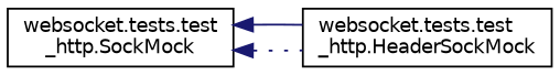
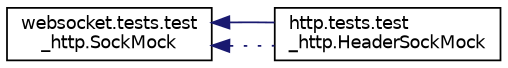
  digraph {
    rankdir=LR
    node [color=black fillcolor=white fontname=Helvetica fontsize=10 shape=record style=filled]
    edge [color=midnightblue dir=back fontname=Helvetica fontsize=10 labelfontname=Helvetica labelfontsize=10]
-   n1 [fontcolor=black height=0.2 label="websocket.tests.test\l_http.HeaderSockMock" width=0.4]
+   n1 [fontcolor=black height=0.2 label="http.tests.test\l_http.HeaderSockMock" width=0.4]
    n2 [height=0.2 label="websocket.tests.test\l_http.SockMock" width=0.4]
    n2 -> n1 [style=dotted]
    n2 -> n1 [style=solid]
  }
